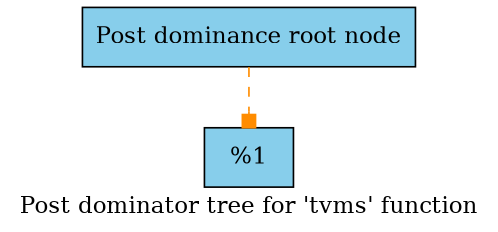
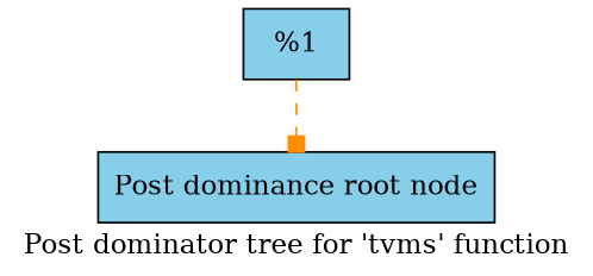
  digraph {
    label="Post dominator tree for 'tvms' function"
    node [shape=record style=filled fillcolor=skyblue]
    n1 [label="{Post dominance root node}"]
    n2 [label="{%1}"]
-   n1 -> n2 [color=darkorange style=dashed arrowhead=box]
+   n2 -> n1 [color=darkorange style=dashed arrowhead=box]
  }
